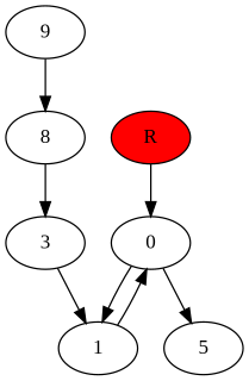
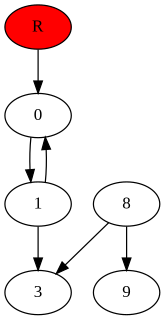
  digraph {
    fontname="Liberation Serif"
    node [fontname="Liberation Serif"]
    edge [fontname="Liberation Serif"]
    n1 [label=0]
    1
-   5
    3
    8
    9
    R [fillcolor="#ff0000" style=filled]
    n1 -> 1
-   n1 -> 5
    1 -> n1
-   3 -> 1
+   1 -> 3
    8 -> 3
-   9 -> 8
+   8 -> 9
    R -> n1
  }
